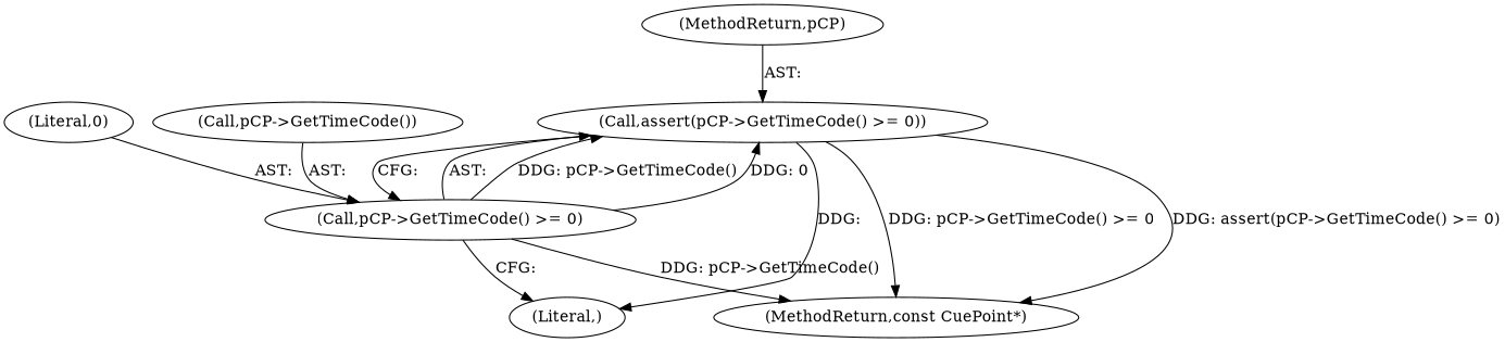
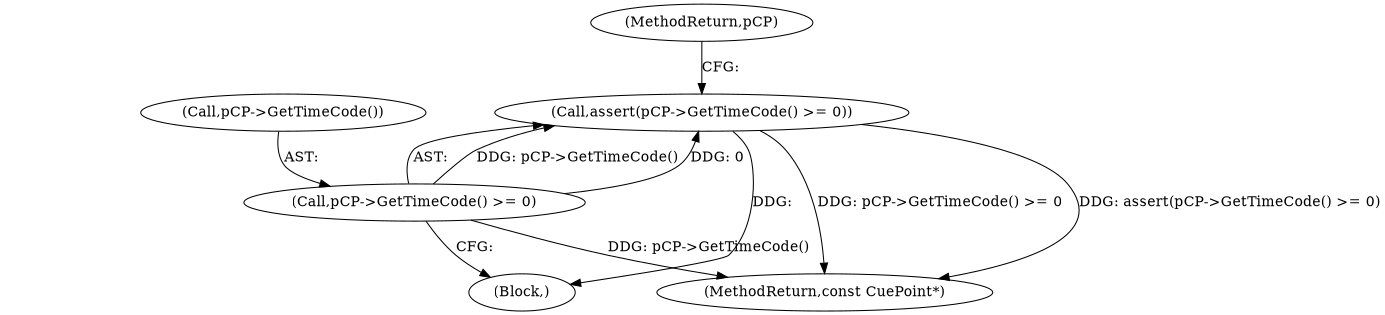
  digraph {
    n1 [label="(Call,assert(pCP->GetTimeCode() >= 0))"]
    n2 [label="(Call,pCP->GetTimeCode() >= 0)"]
-   n3 [label="(Literal,)"]
+   n3 [label="(Block,)"]
    n4 [label="(MethodReturn,const CuePoint*)"]
-   n5 [label="(Literal,0)"]
    n6 [label="(MethodReturn,pCP)"]
    n7 [label="(Call,pCP->GetTimeCode())"]
-   n1 -> n2 [label="CFG: "]
    n1 -> n3 [label="DDG: "]
    n1 -> n4 [label="DDG: pCP->GetTimeCode() >= 0"]
    n1 -> n4 [label="DDG: assert(pCP->GetTimeCode() >= 0)"]
    n2 -> n1 [label="AST: "]
    n2 -> n1 [label="DDG: pCP->GetTimeCode()"]
    n2 -> n1 [label="DDG: 0"]
    n2 -> n3 [label="CFG: "]
    n2 -> n4 [label="DDG: pCP->GetTimeCode()"]
-   n5 -> n2 [label="AST: "]
-   n6 -> n1 [label="AST: "]
+   n6 -> n1 [label="CFG: "]
    n7 -> n2 [label="AST: "]
  }
